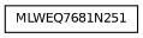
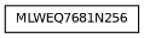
  digraph {
    rankdir=LR
-   n1 [color=black fillcolor=white fontname=Helvetica fontsize=10 height=0.2 label=MLWEQ7681N251 shape=record style=filled width=0.4]
+   n1 [color=black fillcolor=white fontname=Helvetica fontsize=10 height=0.2 label=MLWEQ7681N256 shape=record style=filled width=0.4]
  }
